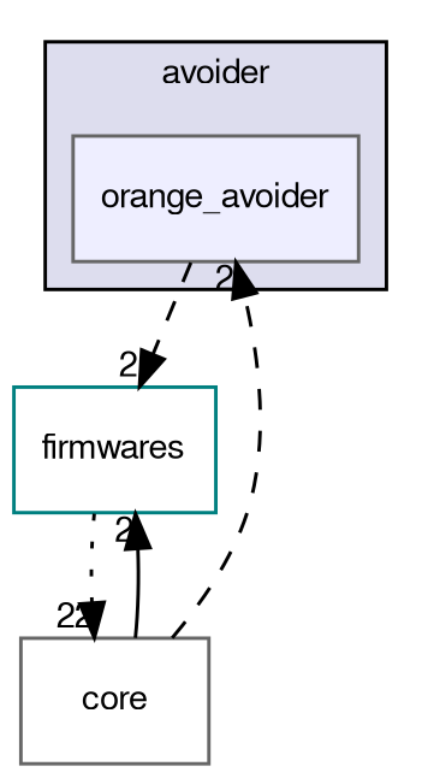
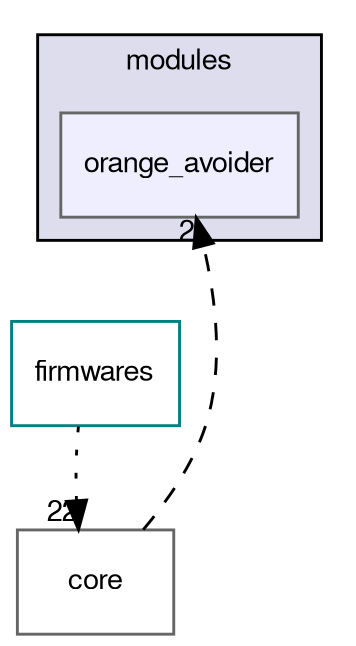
  digraph {
    compound=true
    node [color=gray40 fontname=FreeSans fontsize=10 shape=box style=filled]
    edge [headlabel=2 labeldistance=1.5 labelfontname=FreeSans labelfontsize=10 style=dashed]
    n1 [fillcolor="#eeeeff" label=orange_avoider pencolor=black]
    n2 [color=teal fillcolor=white label=firmwares]
    n3 [label=core style=""]
    subgraph cluster_1 {
      bgcolor="#ddddee"
      fontname=FreeSans
      fontsize=10
-     label=avoider
+     label=modules
      pencolor=black
      n1
    }
-   n1 -> n2
    n2 -> n3 [headlabel=22 style=dotted]
    n3 -> n1
-   n3 -> n2 [style=solid]
  }
